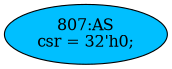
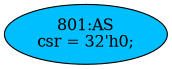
  strict digraph {
-   n1 [ast="<pyverilog.vparser.ast.Assign object at 0x7f0a38eae890>" def_var="['csr']" fillcolor=deepskyblue label="807:AS\ncsr = 32'h0;" statements="[]" style=filled typ=Assign use_var="[]"]
+   n1 [ast="<pyverilog.vparser.ast.Assign object at 0x7f0a38eae890>" def_var="['csr']" fillcolor=deepskyblue label="801:AS\ncsr = 32'h0;" statements="[]" style=filled typ=Assign use_var="[]"]
  }
